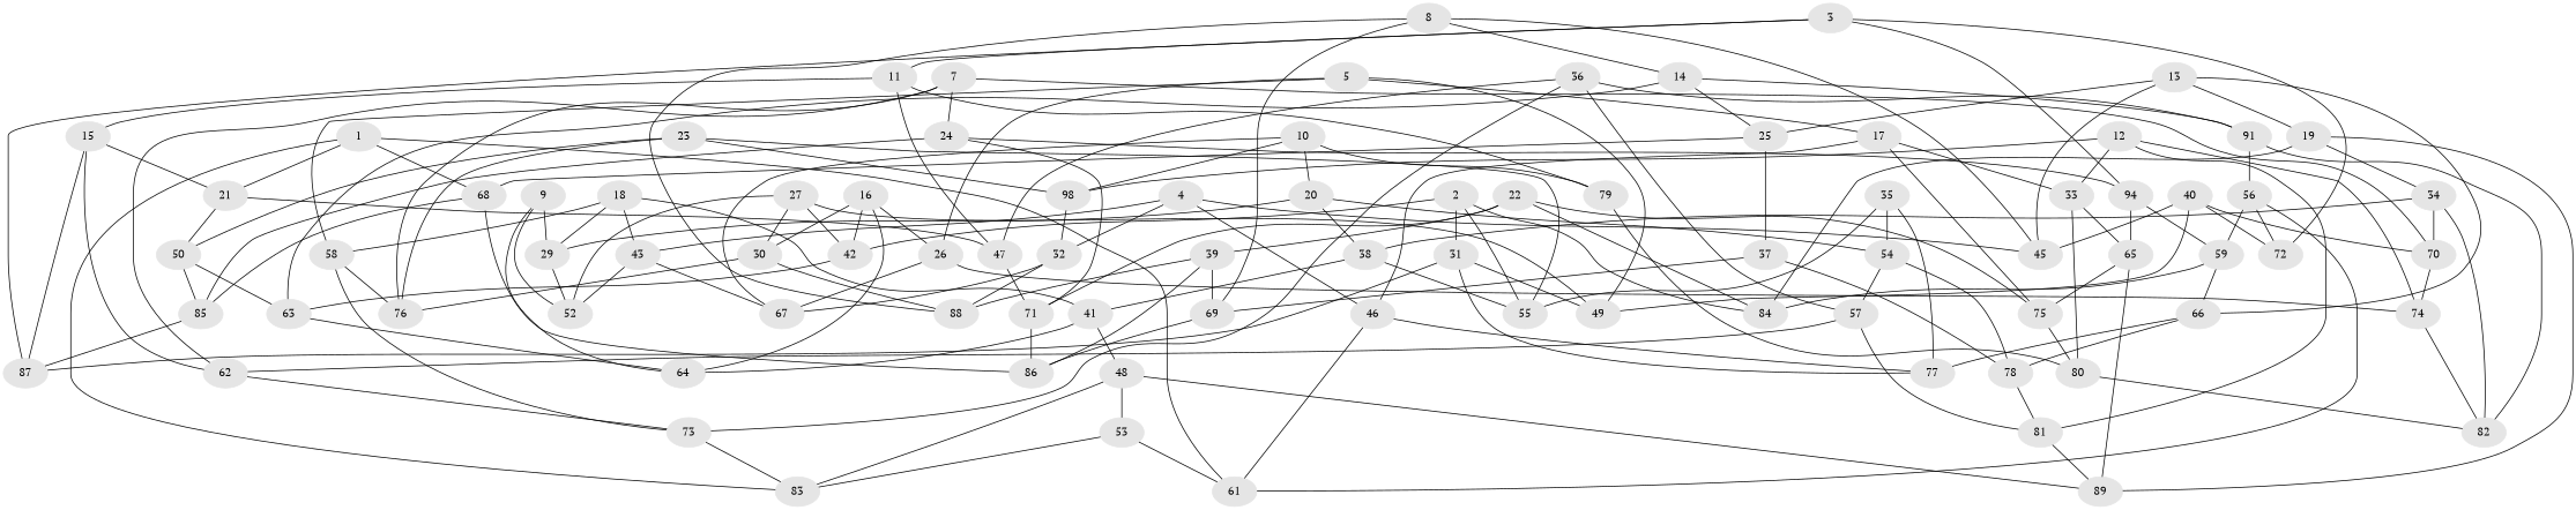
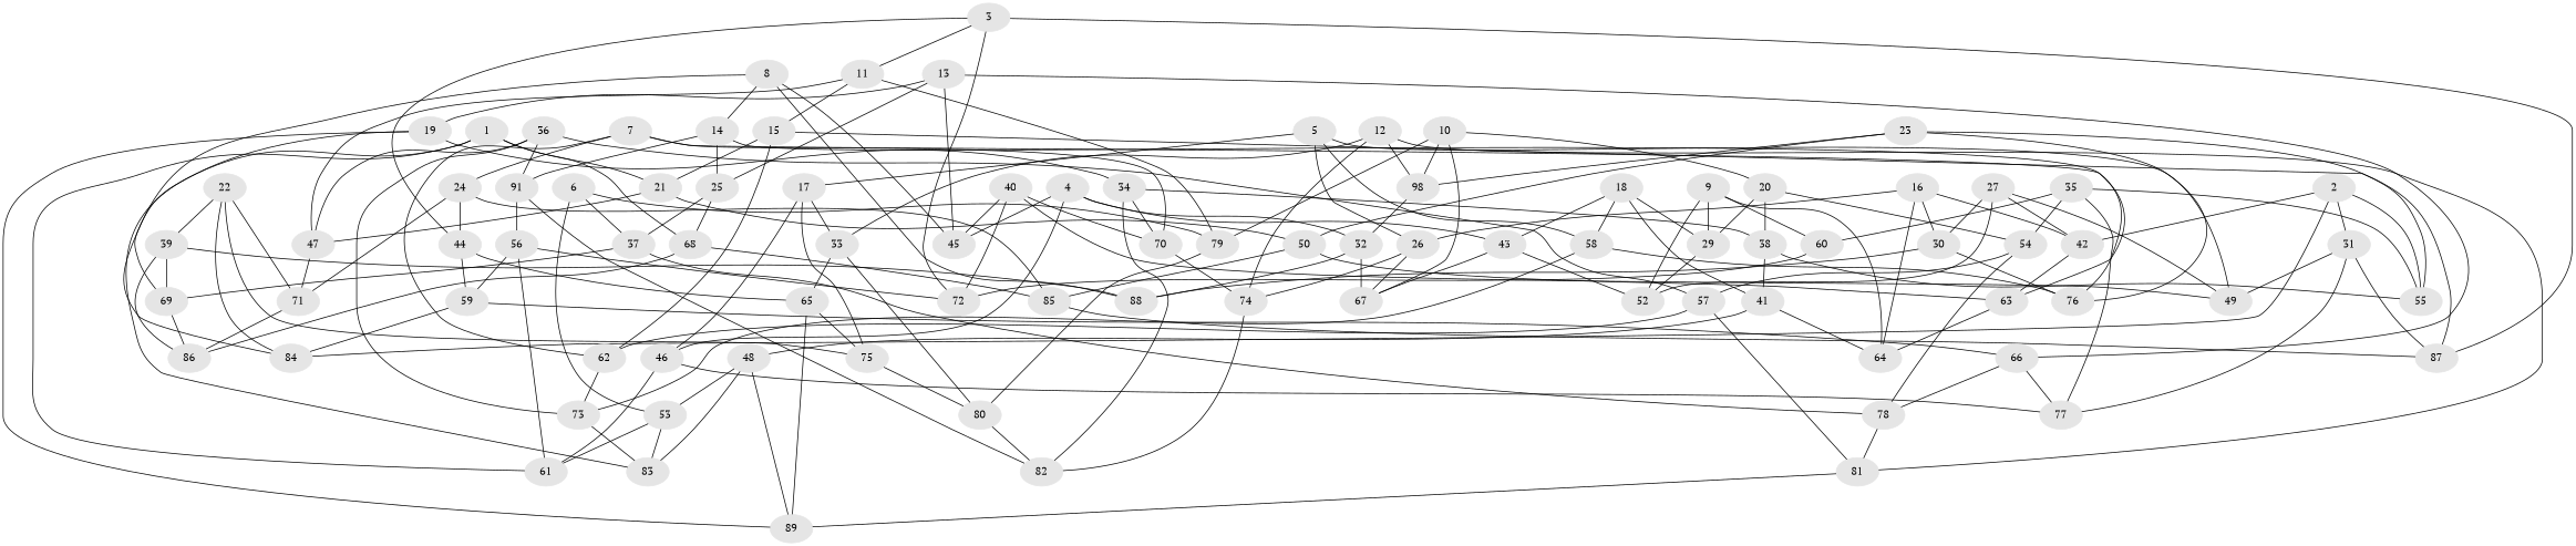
  graph {
    fontname="PT Serif"
    node [color=gray90 fontname="PT Serif" style=filled]
    edge [fontname="PT Serif"]
    1
    21
    61
    68
    83
    47
    50
    85
    86
    2
    31
    42
    55
    84
    87
    49
    77
    63
    3
    11
-   44 [label=94]
+   44
    72
    79
    15
    65
    59
    4
    32
    43
    45
    46
    88
    67
    52
    5
    17
    26
    58
    33
    75
    74
    76
    73
+   6
    37
    53
    69
    78
+   60
    80
    7
    24
    62
    70
    71
    8
    14
    25
    n59 [label=91]
    9
    29
    64
    10
    20
    n65 [label=98]
    38
    54
    12
    81
    82
    89
    13
    19
    66
    34
    56
    16
    30
    18
    41
    48
    57
    22
    39
    23
    27
    35
    36
    40
    1 -- 21
    1 -- 61
    1 -- 68
    1 -- 83
    21 -- 47
    21 -- 50
    68 -- 85
    68 -- 86
    47 -- 71
    50 -- 85
    50 -- 63
    85 -- 87
    2 -- 31
    2 -- 42
    2 -- 55
    2 -- 84
    31 -- 87
    31 -- 49
    31 -- 77
    42 -- 63
    63 -- 64
    3 -- 87
    3 -- 11
    3 -- 44
    3 -- 72
    11 -- 47
    11 -- 79
    11 -- 15
    44 -- 65
    44 -- 59
    79 -- 80
    15 -- 21
    15 -- 87
    15 -- 62
    65 -- 75
    65 -- 89
    59 -- 84
    59 -- 66
    4 -- 32
    4 -- 43
    4 -- 45
    4 -- 46
    32 -- 88
    32 -- 67
    43 -- 67
    43 -- 52
    46 -- 61
    46 -- 77
    5 -- 49
    5 -- 17
    5 -- 26
    5 -- 58
    17 -- 46
    17 -- 33
    17 -- 75
    26 -- 67
    26 -- 74
    58 -- 76
    58 -- 73
    33 -- 65
    33 -- 80
    75 -- 80
    74 -- 82
    73 -- 83
+   6 -- 79
+   6 -- 37
+   6 -- 53
    37 -- 69
    37 -- 78
    53 -- 61
    53 -- 83
    69 -- 86
    78 -- 81
+   60 -- 72
    80 -- 82
    7 -- 76
    7 -- 24
    7 -- 62
    7 -- 70
    24 -- 85
    24 -- 44
    24 -- 71
    62 -- 73
    70 -- 74
    71 -- 86
    8 -- 45
    8 -- 88
    8 -- 69
    8 -- 14
    14 -- 63
    14 -- 25
    14 -- n59
    25 -- 68
    25 -- 37
    n59 -- 82
    n59 -- 56
    9 -- 52
+   9 -- 60
    9 -- 29
    9 -- 64
    29 -- 52
    10 -- 79
    10 -- 67
    10 -- 20
    10 -- n65
    20 -- 29
    20 -- 38
    20 -- 54
    n65 -- 32
    38 -- 55
    38 -- 41
    54 -- 78
    54 -- 57
    12 -- 33
    12 -- 74
    12 -- n65
    12 -- 81
    81 -- 89
    13 -- 45
    13 -- 25
    13 -- 19
    13 -- 66
    19 -- 84
    19 -- 89
    19 -- 34
    66 -- 77
    66 -- 78
    34 -- 70
    34 -- 38
    34 -- 82
    56 -- 61
    56 -- 72
    56 -- 59
    16 -- 42
    16 -- 26
    16 -- 64
    16 -- 30
    30 -- 88
    30 -- 76
    18 -- 43
    18 -- 58
    18 -- 29
    18 -- 41
    41 -- 64
    41 -- 48
    48 -- 83
    48 -- 53
    48 -- 89
    57 -- 62
    57 -- 81
    22 -- 84
    22 -- 75
    22 -- 71
    22 -- 39
    39 -- 86
    39 -- 88
    39 -- 69
    23 -- 50
    23 -- 55
    23 -- 76
    23 -- n65
    27 -- 42
    27 -- 49
    27 -- 52
    27 -- 30
    35 -- 55
    35 -- 77
+   35 -- 60
    35 -- 54
    36 -- 47
    36 -- 73
    36 -- n59
    36 -- 57
    40 -- 49
    40 -- 72
    40 -- 45
    40 -- 70
  }
